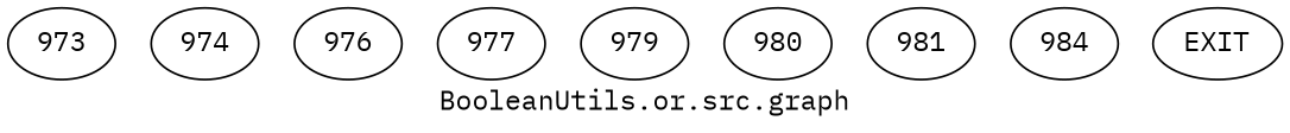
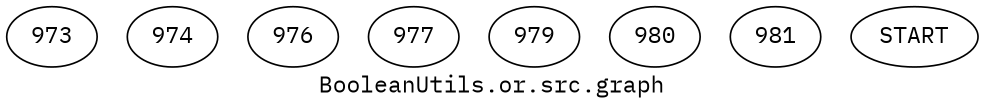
  digraph {
    label="BooleanUtils.or.src.graph"
    fontname="IBM Plex Mono"
    node [fontname="IBM Plex Mono"]
    n1 [label=973]
    n2 [label=974]
    n3 [label=976]
    n4 [label=977]
    n5 [label=979]
    n6 [label=980]
    n7 [label=981]
-   n8 [label=984]
-   n10 [label=EXIT]
+   n9 [label=START]
  }
